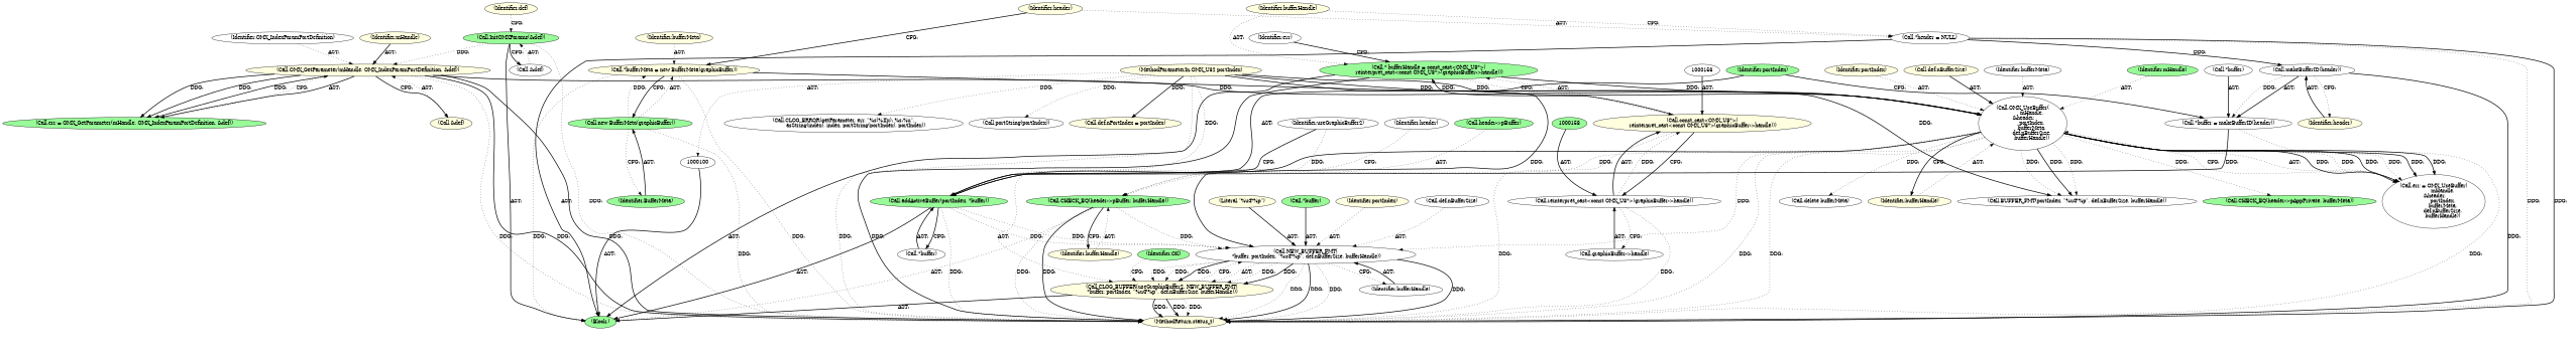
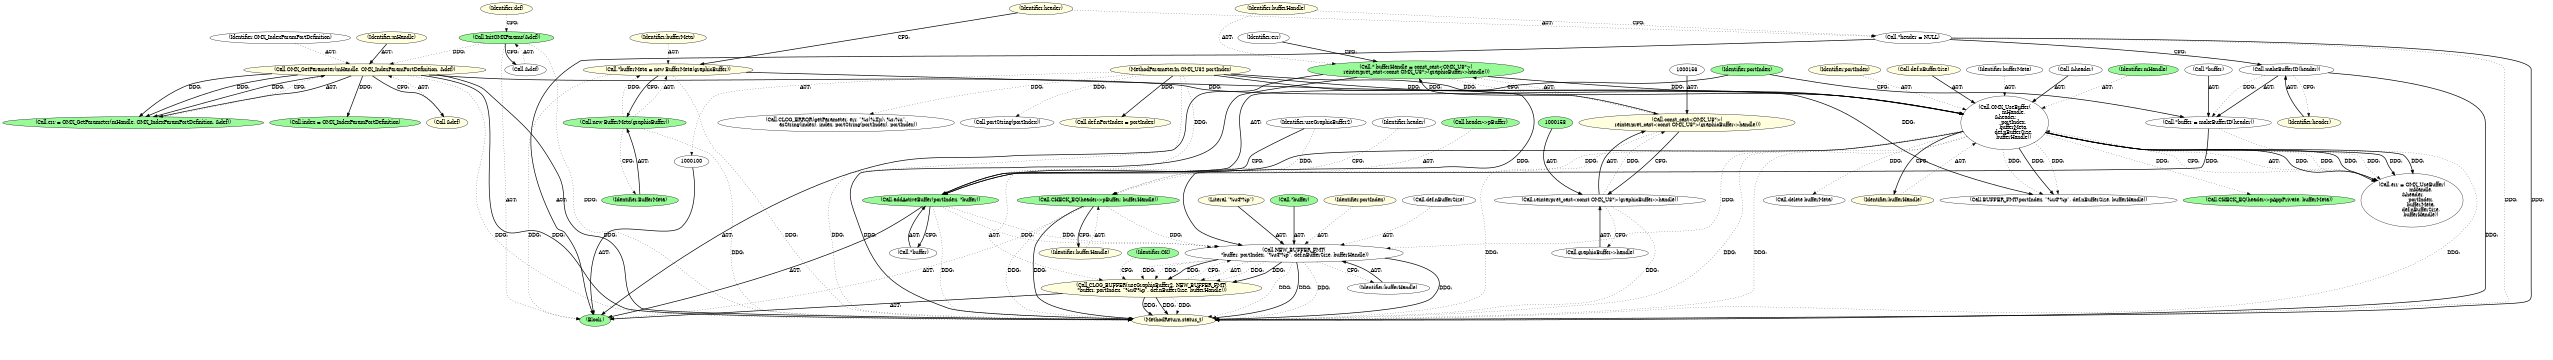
  digraph {
    node [fillcolor=white style=filled]
    edge [style=dotted]
    n1 [label="(Call,NEW_BUFFER_FMT(\n *buffer, portIndex, \"%u@%p\", def.nBufferSize, bufferHandle))"]
    n2 [fillcolor=lightyellow label="(Call,CLOG_BUFFER(useGraphicBuffer2, NEW_BUFFER_FMT(\n *buffer, portIndex, \"%u@%p\", def.nBufferSize, bufferHandle)))"]
    n3 [label="(Identifier,bufferHandle)"]
    n4 [fillcolor=lightyellow label="(MethodReturn,status_t)"]
    n5 [fillcolor=palegreen label="(Block,)"]
    n6 [fillcolor=palegreen label="(Call,addActiveBuffer(portIndex, *buffer))"]
    n7 [label="(Call,*buffer)"]
    n8 [label="(Call,OMX_UseBuffer(\n            mHandle,\n &header,\n            portIndex,\n            bufferMeta,\n            def.nBufferSize,\n            bufferHandle))"]
    n9 [fillcolor=palegreen label="(Call,CHECK_EQ(header->pBuffer, bufferHandle))"]
    n10 [fillcolor=palegreen label="(Call,CHECK_EQ(header->pAppPrivate, bufferMeta))"]
    n11 [label="(Call,err = OMX_UseBuffer(\n            mHandle,\n &header,\n            portIndex,\n            bufferMeta,\n            def.nBufferSize,\n            bufferHandle))"]
    n12 [label="(Call,delete bufferMeta)"]
    n13 [fillcolor=lightyellow label="(Identifier,bufferHandle)"]
    n14 [label="(Call,BUFFER_FMT(portIndex, \"%u@%p\", def.nBufferSize, bufferHandle))"]
    n15 [fillcolor=lightyellow label="(Identifier,bufferHandle)"]
    n16 [fillcolor=lightyellow label="(Call,OMX_GetParameter(mHandle, OMX_IndexParamPortDefinition, &def))"]
    n17 [fillcolor=palegreen label="(Call,err = OMX_GetParameter(mHandle, OMX_IndexParamPortDefinition, &def))"]
+   n18 [fillcolor=palegreen label="(Call,index = OMX_IndexParamPortDefinition)"]
    n19 [fillcolor=lightyellow label="(Call,&def)"]
    n20 [fillcolor=palegreen label="(Call,InitOMXParams(&def))"]
    n21 [label="(Call,&def)"]
    n22 [fillcolor=lightyellow label="(MethodParameterIn,OMX_U32 portIndex)"]
    n23 [label="(Call,portString(portIndex))"]
    n24 [fillcolor=lightyellow label="(Call,def.nPortIndex = portIndex)"]
    n25 [label="(Call,CLOG_ERROR(getParameter, err, \"%s(%#x): %s:%u\",\n                asString(index), index, portString(portIndex), portIndex))"]
    1000100
    n27 [fillcolor=lightyellow label="(Call,*bufferMeta = new BufferMeta(graphicBuffer))"]
    n28 [fillcolor=palegreen label="(Call,new BufferMeta(graphicBuffer))"]
    n29 [fillcolor=palegreen label="(Identifier,BufferMeta)"]
    n30 [fillcolor=palegreen label="(Call,* bufferHandle = const_cast<OMX_U8*>(\n reinterpret_cast<const OMX_U8*>(graphicBuffer->handle)))"]
    n31 [fillcolor=lightyellow label="(Call,const_cast<OMX_U8*>(\n reinterpret_cast<const OMX_U8*>(graphicBuffer->handle)))"]
    n32 [label="(Call,reinterpret_cast<const OMX_U8*>(graphicBuffer->handle))"]
    n33 [label="(Call,graphicBuffer->handle)"]
    n34 [label="(Call,*buffer = makeBufferID(header))"]
    n35 [label="(Call,makeBufferID(header))"]
    n36 [fillcolor=lightyellow label="(Identifier,header)"]
    n37 [label="(Call,*header = NULL)"]
    n38 [fillcolor=lightyellow label="(Call,def.nBufferSize)"]
    n39 [label="(Call,*buffer)"]
    n40 [label="(Identifier,useGraphicBuffer2)"]
    n41 [label="(Identifier,bufferMeta)"]
    n42 [fillcolor=lightyellow label="(Literal,\"%u@%p\")"]
    n43 [fillcolor=palegreen label="(Call,*buffer)"]
    n44 [label="(Identifier,header)"]
    n45 [label="(Identifier,OMX_IndexParamPortDefinition)"]
+   n46 [label="(Call,&header)"]
    n47 [fillcolor=lightyellow label="(Identifier,portIndex)"]
    n48 [fillcolor=palegreen label="(Identifier,portIndex)"]
    n49 [fillcolor=lightyellow label="(Identifier,mHandle)"]
    n50 [label="(Call,def.nBufferSize)"]
    n51 [fillcolor=lightyellow label="(Identifier,def)"]
    n52 [fillcolor=palegreen label="(Call,header->pBuffer)"]
    n53 [fillcolor=palegreen label="(Identifier,mHandle)"]
    n54 [label="(Identifier,err)"]
    n55 [fillcolor=lightyellow label="(Identifier,header)"]
    n56 [fillcolor=palegreen label="(Identifier,OK)"]
    n57 [fillcolor=lightyellow label="(Identifier,bufferMeta)"]
    n58 [fillcolor=lightyellow label="(Identifier,bufferHandle)"]
    n59 [fillcolor=lightyellow label="(Identifier,portIndex)"]
    1000156
    1000158 [fillcolor=palegreen]
    n1 -> n2 [label="AST: "]
    n1 -> n2 [label="DDG: "]
    n1 -> n2 [label="DDG: " style=bold]
    n1 -> n2 [label="DDG: "]
    n1 -> n2 [label="DDG: "]
    n1 -> n2 [label="DDG: " style=bold]
    n1 -> n3 [label="CFG: "]
    n1 -> n4 [label="DDG: "]
    n1 -> n4 [label="DDG: " style=bold]
    n1 -> n4 [label="DDG: "]
    n1 -> n4 [label="DDG: " style=bold]
    n2 -> n1 [label="CFG: "]
    n2 -> n4 [label="DDG: " style=bold]
    n2 -> n4 [label="DDG: "]
    n2 -> n4 [label="DDG: " style=bold]
    n2 -> n5 [label="AST: " style=bold]
    n3 -> n1 [label="AST: " style=bold]
    n6 -> n1 [label="DDG: "]
    n6 -> n1 [label="DDG: "]
    n6 -> n4 [label="DDG: "]
    n6 -> n5 [label="AST: " style=bold]
    n6 -> n7 [label="CFG: " style=bold]
    n7 -> n6 [label="AST: " style=bold]
    n8 -> n1 [label="DDG: "]
    n8 -> n4 [label="DDG: "]
    n8 -> n4 [label="DDG: "]
    n8 -> n6 [label="DDG: " style=bold]
    n8 -> n9 [label="DDG: "]
    n8 -> n10 [label="DDG: "]
    n8 -> n11 [label="AST: "]
    n8 -> n11 [label="DDG: " style=bold]
    n8 -> n11 [label="DDG: "]
    n8 -> n11 [label="DDG: " style=bold]
    n8 -> n11 [label="DDG: "]
    n8 -> n11 [label="DDG: " style=bold]
    n8 -> n11 [label="DDG: " style=bold]
    n8 -> n12 [label="DDG: "]
    n8 -> n13 [label="CFG: " style=bold]
    n8 -> n14 [label="DDG: "]
    n8 -> n14 [label="DDG: " style=bold]
    n8 -> n14 [label="DDG: "]
    n9 -> n1 [label="DDG: "]
    n9 -> n4 [label="DDG: "]
    n9 -> n4 [label="DDG: " style=bold]
    n9 -> n5 [label="AST: "]
    n9 -> n15 [label="CFG: " style=bold]
    n11 -> n8 [label="CFG: "]
    n13 -> n8 [label="AST: "]
    n15 -> n9 [label="AST: "]
    n16 -> n4 [label="DDG: "]
    n16 -> n4 [label="DDG: " style=bold]
    n16 -> n4 [label="DDG: " style=bold]
    n16 -> n8 [label="DDG: " style=bold]
    n16 -> n17 [label="AST: " style=bold]
    n16 -> n17 [label="DDG: " style=bold]
    n16 -> n17 [label="DDG: " style=bold]
    n16 -> n17 [label="DDG: " style=bold]
+   n16 -> n18 [label="DDG: " style=bold]
    n16 -> n19 [label="CFG: " style=bold]
    n17 -> n16 [label="CFG: "]
    n19 -> n16 [label="AST: "]
    n20 -> n4 [label="DDG: "]
-   n20 -> n5 [label="AST: " style=bold]
+   n20 -> n5 [label="AST: "]
    n20 -> n16 [label="DDG: "]
    n20 -> n21 [label="CFG: " style=bold]
    n21 -> n20 [label="AST: "]
    n22 -> n1 [label="DDG: " style=bold]
    n22 -> n4 [label="DDG: "]
    n22 -> n6 [label="DDG: "]
    n22 -> n8 [label="DDG: " style=bold]
    n22 -> n14 [label="DDG: " style=bold]
    n22 -> n23 [label="DDG: "]
    n22 -> n24 [label="DDG: " style=bold]
    n22 -> n25 [label="DDG: "]
    n22 -> 1000100 [label="AST: "]
    1000100 -> n5 [label="AST: " style=bold]
    n27 -> n4 [label="DDG: "]
    n27 -> n5 [label="DDG: "]
    n27 -> n8 [label="DDG: " style=bold]
    n27 -> n28 [label="CFG: " style=bold]
    n28 -> n4 [label="DDG: "]
    n28 -> n27 [label="AST: "]
    n28 -> n27 [label="DDG: "]
    n28 -> n29 [label="CFG: "]
    n29 -> n28 [label="AST: " style=bold]
    n30 -> n4 [label="DDG: " style=bold]
    n30 -> n5 [label="AST: " style=bold]
    n30 -> n8 [label="DDG: " style=bold]
    n30 -> n31 [label="CFG: "]
    n31 -> n4 [label="DDG: "]
    n31 -> n30 [label="AST: "]
    n31 -> n30 [label="DDG: " style=bold]
    n31 -> n32 [label="CFG: " style=bold]
    n32 -> n4 [label="DDG: "]
    n32 -> n31 [label="AST: " style=bold]
    n32 -> n31 [label="DDG: "]
    n32 -> n33 [label="CFG: "]
    n33 -> n32 [label="AST: " style=bold]
    n34 -> n4 [label="DDG: "]
    n34 -> n6 [label="DDG: " style=bold]
    n35 -> n4 [label="DDG: " style=bold]
    n35 -> n34 [label="AST: " style=bold]
    n35 -> n34 [label="DDG: "]
    n35 -> n36 [label="CFG: "]
    n36 -> n35 [label="AST: " style=bold]
    n37 -> n4 [label="DDG: "]
    n37 -> n4 [label="DDG: " style=bold]
    n37 -> n5 [label="AST: " style=bold]
-   n37 -> n35 [label="DDG: " style=bold]
+   n37 -> n35 [label="CFG: " style=bold]
    n38 -> n8 [label="AST: " style=bold]
    n39 -> n34 [label="AST: " style=bold]
    n40 -> n2 [label="AST: "]
    n40 -> n6 [label="CFG: " style=bold]
    n41 -> n8 [label="AST: "]
    n42 -> n1 [label="AST: " style=bold]
    n43 -> n1 [label="AST: " style=bold]
    n44 -> n9 [label="CFG: "]
    n45 -> n16 [label="AST: "]
+   n46 -> n8 [label="AST: " style=bold]
    n47 -> n1 [label="AST: "]
    n48 -> n6 [label="AST: " style=bold]
    n48 -> n34 [label="CFG: " style=bold]
    n49 -> n16 [label="AST: " style=bold]
    n50 -> n1 [label="AST: "]
    n51 -> n20 [label="CFG: "]
    n52 -> n9 [label="AST: "]
    n53 -> n8 [label="AST: "]
    n54 -> n30 [label="CFG: " style=bold]
    n55 -> n27 [label="CFG: " style=bold]
    n55 -> n37 [label="AST: "]
    n56 -> n2 [label="CFG: "]
    n57 -> n27 [label="AST: "]
    n58 -> n30 [label="AST: "]
    n58 -> n37 [label="CFG: "]
    n59 -> n8 [label="AST: "]
    1000156 -> n31 [label="AST: " style=bold]
    1000158 -> n32 [label="AST: " style=bold]
  }
